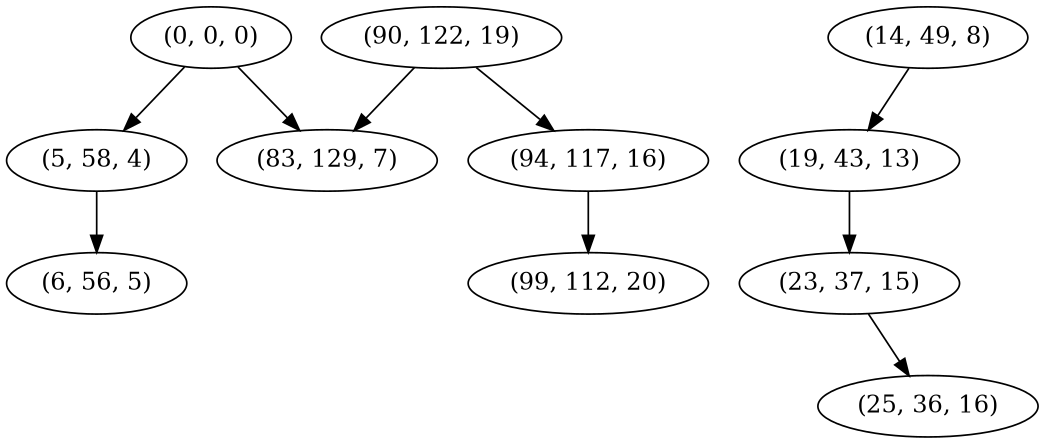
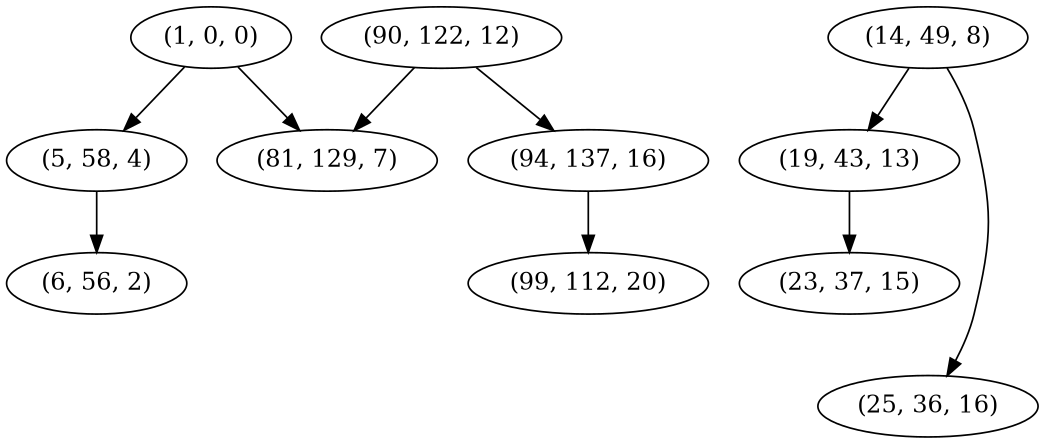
  digraph {
-   "(0, 0, 0)"
+   "(0, 0, 0)" [label="(1, 0, 0)"]
    "(5, 58, 4)"
-   "(81, 129, 7)" [label="(83, 129, 7)"]
-   "(6, 56, 5)"
+   "(81, 129, 7)"
+   "(6, 56, 5)" [label="(6, 56, 2)"]
    "(14, 49, 8)"
    "(19, 43, 13)"
    "(23, 37, 15)"
    "(25, 36, 16)"
-   "(90, 122, 12)" [label="(90, 122, 19)"]
-   "(94, 117, 16)"
+   "(90, 122, 12)"
+   "(94, 117, 16)" [label="(94, 137, 16)"]
    "(99, 112, 20)"
    "(0, 0, 0)" -> "(5, 58, 4)"
    "(0, 0, 0)" -> "(81, 129, 7)"
    "(5, 58, 4)" -> "(6, 56, 5)"
    "(14, 49, 8)" -> "(19, 43, 13)"
    "(19, 43, 13)" -> "(23, 37, 15)"
-   "(23, 37, 15)" -> "(25, 36, 16)"
+   "(14, 49, 8)" -> "(25, 36, 16)"
    "(90, 122, 12)" -> "(81, 129, 7)"
    "(90, 122, 12)" -> "(94, 117, 16)"
    "(94, 117, 16)" -> "(99, 112, 20)"
  }
